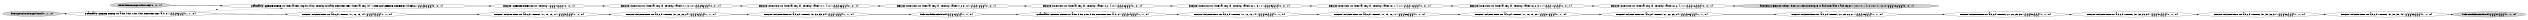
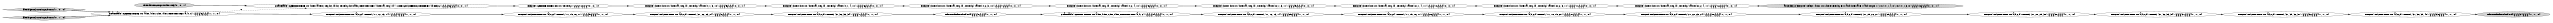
  digraph {
    rankdir=LR
    node [fillcolor=white shape=ellipse style=filled]
    edge [style=bold]
    n1 [label="execute(\"INSERT INTO %s (a,b,c,d) VALUES (21, 28, 29, 30)\")@@@30@@@['1', '1', '0']"]
    n2 [label="execute(\"INSERT INTO %s (a,b,c,d) VALUES (31, 32, 33, 34)\")@@@31@@@['1', '1', '0']"]
    n3 [label="execute(\"INSERT INTO %s (a,b,c,d) VALUES (31, 35, 36, 37)\")@@@32@@@['1', '1', '0']"]
    n4 [label="execute(\"CREATE INDEX ON %s (severity)\")@@@4@@@['0', '0', '1']"]
    n5 [label="execute(\"insert into %s (interval, seq, id , severity) values('t',1, 3, 10)\")@@@5@@@['0', '0', '1']"]
    n6 [label="execute(\"insert into %s (interval, seq, id , severity) values('t',1, 4, 10)\")@@@6@@@['0', '0', '1']"]
    n7 [label="execute(\"INSERT INTO %s (a,b,c,d) VALUES (31, 38, 39, 40)\")@@@33@@@['1', '1', '0']"]
    n8 [fillcolor=lightgray label="beforeAndAfterFlush(null)@@@34@@@['1', '1', '0']"]
    n9 [label="execute(\"INSERT INTO %s (a,b,c,d) VALUES (21, 25, 26, 27)\")@@@29@@@['1', '1', '0']"]
    n10 [fillcolor=lightgray label="testIndexOnCompoundRowKey['0', '0', '1']"]
    n11 [label="createTable(\"CREATE TABLE %s (interval text, seq int, id int, severity int static, PRIMARY KEY ((interval, seq), id) ) WITH CLUSTERING ORDER BY (id DESC)\")@@@3@@@['0', '0', '1']"]
    n12 [label="execute(\"INSERT INTO %s (a,b,c,d) VALUES (11, 15, 16, 17)\")@@@26@@@['1', '1', '0']"]
    n13 [label="execute(\"INSERT INTO %s (a,b,c,d) VALUES (11, 18, 19, 20)\")@@@27@@@['1', '1', '0']"]
    n14 [label="execute(\"INSERT INTO %s (a,b,c,d) VALUES (21, 22, 23, 24)\")@@@28@@@['1', '1', '0']"]
    n15 [label="execute(\"insert into %s (interval, seq, id , severity) values('t',2, 3, 10)\")@@@7@@@['0', '0', '1']"]
    n16 [label="execute(\"insert into %s (interval, seq, id , severity) values('t',2, 4, 10)\")@@@8@@@['0', '0', '1']"]
    n17 [label="execute(\"insert into %s (interval, seq, id , severity) values('m',2, 4, 11)\")@@@12@@@['0', '0', '1']"]
    n18 [fillcolor=lightgray label="assertRows(execute(\"select * from %s where severity = 10 and interval = 't' and seq = 1\"),row(\"t\",1,4,10),row(\"t\",1,3,10))@@@13@@@['0', '0', '1']"]
    n19 [label="execute(\"insert into %s (interval, seq, id , severity) values('m',1, 3, 11)\")@@@9@@@['0', '0', '1']"]
    n20 [label="execute(\"insert into %s (interval, seq, id , severity) values('m',1, 4, 11)\")@@@10@@@['0', '0', '1']"]
+   n21 [fillcolor=lightgray label="filteringOnClusteringColumns['1', '0', '0']" shape=diamond]
    n22 [label="createTable(\"CREATE TABLE %s (a int, b int, c int, d int, PRIMARY KEY (a, b, c))\")@@@3@@@['1', '1', '0']"]
    n23 [label="execute(\"INSERT INTO %s (a,b,c,d) VALUES (11, 12, 13, 14)\")@@@4@@@['1', '1', '0']"]
    n24 [label="execute(\"INSERT INTO %s (a,b,c,d) VALUES (11, 15, 16, 17)\")@@@5@@@['1', '1', '0']"]
    n25 [label="execute(\"INSERT INTO %s (a,b,c,d) VALUES (21, 22, 23, 24)\")@@@6@@@['1', '1', '0']"]
    n26 [label="execute(\"INSERT INTO %s (a,b,c,d) VALUES (31, 32, 33, 34)\")@@@7@@@['1', '1', '0']"]
    n27 [label="beforeAndAfterFlush(null)@@@8@@@['1', '1', '0']"]
-   n28 [fillcolor=lightgray label="filteringOnClusteringColumns['0', '1', '0']"]
+   n28 [fillcolor=lightgray label="filteringOnClusteringColumns['0', '1', '0']" shape=diamond]
    n29 [label="execute(\"insert into %s (interval, seq, id , severity) values('m',2, 3, 11)\")@@@11@@@['0', '0', '1']"]
    n30 [label="execute(\"INSERT INTO %s (a,b,c,d) VALUES (11, 12, 13, 14)\")@@@25@@@['1', '1', '0']"]
    n31 [label="createTable(\"CREATE TABLE %s (a int, b int, c int, d int, PRIMARY KEY (a, b, c))\")@@@24@@@['1', '1', '0']"]
    n1 -> n2
    n2 -> n3
    n3 -> n7
    n4 -> n5
    n5 -> n6
    n6 -> n15
    n7 -> n8
    n9 -> n1
    n10 -> n11
    n11 -> n4
    n12 -> n13
    n13 -> n14
    n14 -> n9
    n15 -> n16
    n16 -> n19
    n17 -> n18
    n19 -> n20
    n20 -> n29
+   n21 -> n22
    n22 -> n11 [label=0 style=dashed]
    n22 -> n23
    n23 -> n24
    n24 -> n25
    n25 -> n26
    n26 -> n27
    n27 -> n31
    n28 -> n22
    n29 -> n17
    n30 -> n12
    n31 -> n30
  }
